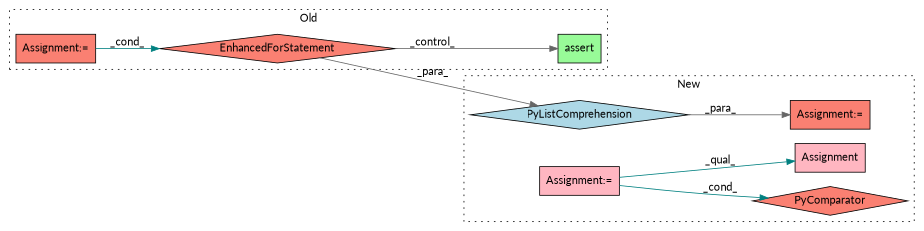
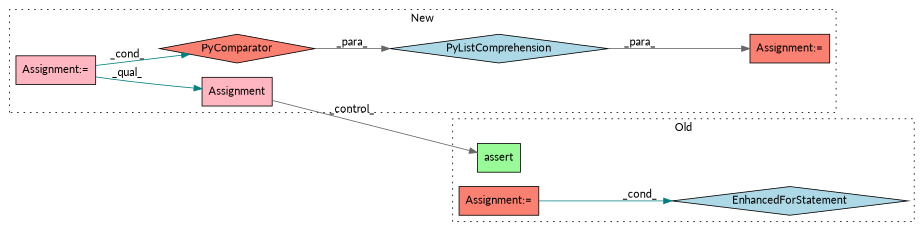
  digraph {
    fontname=Lato
    rankdir=LR
    node [a=7 fillcolor=salmon fontname=Lato l=20 s=6759 shape=box style=filled]
    edge [color=teal fontname=Lato]
    n1 [a=6 fillcolor=palegreen l=7 label=assert s=5290]
    n2 [l=8 label="Assignment:=" s=4972]
-   n3 [a=70 l="53,2" label=EnhancedForStatement s="5215,5280" shape=diamond]
+   n3 [a=70 fillcolor=lightblue l="53,2" label=EnhancedForStatement s="5215,5280" shape=diamond]
    n4 [a=109 fillcolor=lightblue l=101 label=PyListComprehension shape=diamond]
    n5 [a=113 label=PyComparator s=6832 shape=diamond]
    n6 [l=1 label="Assignment:=" s=7002]
    n7 [fillcolor=lightpink label="Assignment:=" s=6832]
    n8 [a=22 fillcolor=lightpink l=9 label=Assignment]
    subgraph cluster_1 {
      label=Old
      style=dotted
      n1
      n2
      n3
    }
    subgraph cluster_2 {
      label=New
      style=dotted
      n4
      n5
      n6
      n7
      n8
    }
    n2 -> n3 [label=_cond_]
-   n3 -> n1 [color=gray40 label=_control_]
+   n8 -> n1 [color=gray40 label=_control_]
    n4 -> n6 [color=gray40 label=_para_]
-   n3 -> n4 [color=gray40 label=_para_]
+   n5 -> n4 [color=gray40 label=_para_]
    n7 -> n5 [label=_cond_]
    n7 -> n8 [label=_qual_]
  }
